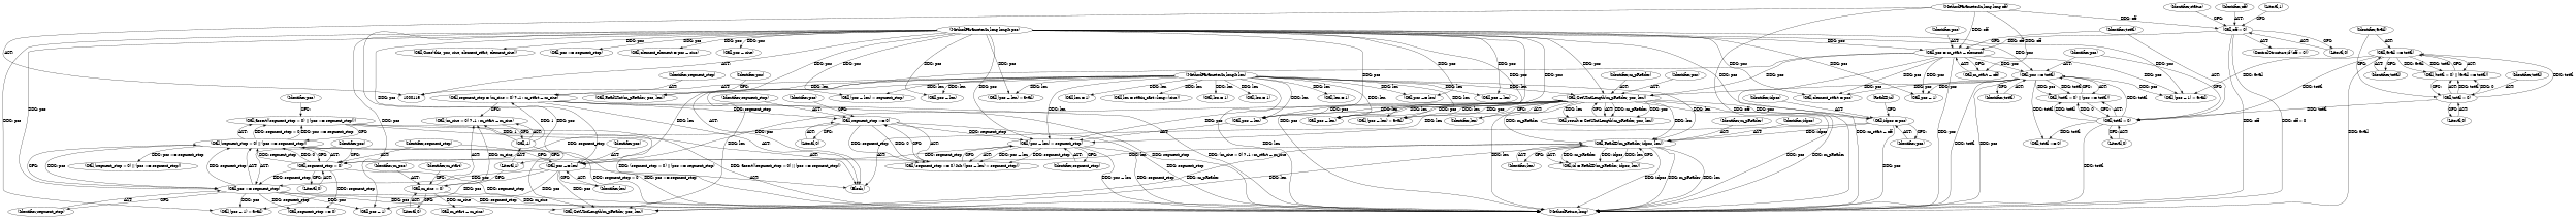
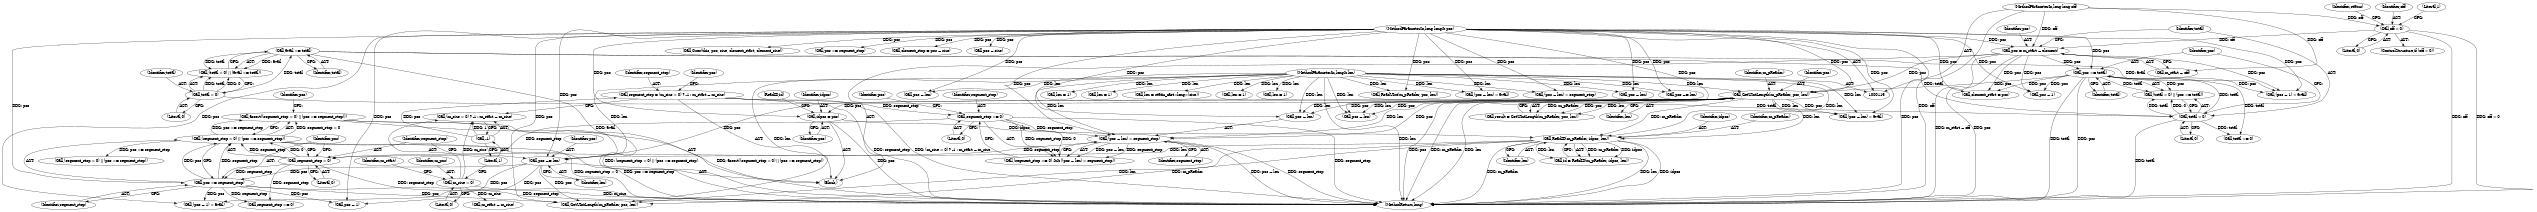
  digraph {
    n1 [label="(Call,assert((segment_stop < 0) || (pos <= segment_stop)))"]
    n2 [label="(Call,(segment_stop < 0) || (pos <= segment_stop))"]
    n3 [label="(Block,)"]
    n4 [label="(MethodReturn,long)"]
    n5 [label="(Call,segment_stop < 0)"]
    n6 [label="(Call,pos <= segment_stop)"]
    n7 [label="(Call,(segment_stop < 0) || (pos <= segment_stop))"]
    n8 [label="(Literal,0)"]
    n9 [label="(Call,segment_stop >= 0)"]
    n10 [label="(Call,(pos + 1) > avail)"]
    n11 [label="(Call,GetUIntLength(m_pReader, pos, len))"]
    n12 [label="(Call,pos + 1)"]
    n13 [label="(Identifier,segment_stop)"]
    n14 [label="(Call,segment_stop >= 0)"]
    n15 [label="(Call,(pos + len) > segment_stop)"]
    n16 [label="(Literal,0)"]
    n17 [label="(Call,(segment_stop >= 0) && ((pos + len) > segment_stop))"]
    n18 [label="(Identifier,segment_stop)"]
    n19 [label="(Call,segment_stop = (m_size < 0) ? -1 : m_start + m_size)"]
    n20 [label="(Call,(m_size < 0) ? -1 : m_start + m_size)"]
    n21 [label="(Call,-1)"]
    n22 [label="(Literal,1)"]
    n23 [label="(Call,m_size < 0)"]
    n24 [label="(Literal,0)"]
    n25 [label="(Call,m_start + m_size)"]
    n26 [label="(Call,GetUIntLength(m_pReader, pos, len))"]
    n27 [label="(Call,pos += len)"]
    n28 [label="(Call,ReadID(m_pReader, idpos, len))"]
    n29 [label="(Call,idpos = pos)"]
    n30 [label="(Call,(pos + len) > avail)"]
    n31 [label="(Call,pos + len)"]
    n32 [label="(Call,result = GetUIntLength(m_pReader, pos, len))"]
    n33 [label="(Identifier,len)"]
    n34 [label="(Call,pos + len)"]
    n35 [label="(Identifier,len)"]
    n36 [label="(Identifier,len)"]
    n37 [label="(Call,id = ReadID(m_pReader, idpos, len))"]
    n38 [label="(Identifier,pos)"]
    n39 [label="(MethodParameterIn,long long& pos)"]
    n40 [label="(Call,pos >= total)"]
    n41 [label="(Call,pos = m_start + element)"]
    n42 [label="(Call,Cues(this, pos, size, element_start, element_size))"]
    n43 [label="(Call,ReadUInt(m_pReader, pos, len))"]
    n44 [label="(Call,(pos + len) > avail)"]
    n45 [label="(Call,(pos + len) > segment_stop)"]
    n46 [label="(Call,element_start = pos)"]
    n47 [label="(Call,pos + 1)"]
    n48 [label="(Call,pos <= segment_stop)"]
    n49 [label="(Call,(pos + 1) > avail)"]
-   n50 [label="(Call,element_element = pos + size)"]
+   n50 [label="(Call,element_stop = pos + size)"]
    n51 [label="(Call,pos + len)"]
    n52 [label="(Call,pos += len)"]
    n53 [label="(Call,pos + len)"]
    n54 [label="(Call,pos + size)"]
    1000115
    n56 [label="(Identifier,total)"]
    n57 [label="(Call,(total < 0) || (pos >= total))"]
    n58 [label="(Call,total >= 0)"]
    n59 [label="(Call,m_start + off)"]
    n60 [label="(Call,total < 0)"]
    n61 [label="(Call,off < 0)"]
    n62 [label="(Literal,0)"]
    n63 [label="(ControlStructure,if (off < 0))"]
    n64 [label="(MethodParameterIn,long long off)"]
    n65 [label="(Literal,0)"]
    n66 [label="(Call,avail <= total)"]
    n67 [label="(Identifier,total)"]
    n68 [label="(Call,(total < 0) || (avail <= total))"]
    n69 [label="(Call,total < 0)"]
    n70 [label="(Literal,0)"]
    n71 [label="(MethodParameterIn,long& len)"]
    n72 [label="(Call,len = 1)"]
    n73 [label="(Call,len = 1)"]
    n74 [label="(Call,len = static_cast<long>(size))"]
    n75 [label="(Call,len = 1)"]
    n76 [label="(Call,len = 1)"]
    n77 [label="(ReadID,id)"]
-   n78 [label="(Identifier,avail)"]
    n79 [label="(Identifier,m_pReader)"]
    n80 [label="(Identifier,segment_stop)"]
    n81 [label="(Identifier,total)"]
    n82 [label="(Identifier,pos)"]
    n83 [label="(Identifier,pos)"]
    n84 [label="(Identifier,segment_stop)"]
    n85 [label="(Identifier,pos)"]
    n86 [label="(Identifier,total)"]
    n87 [label="(Identifier,pos)"]
    n88 [label="(Identifier,pos)"]
    n89 [label="(Identifier,status)"]
    n90 [label="(Identifier,segment_stop)"]
    n91 [label="(Identifier,idpos)"]
    n92 [label="(Identifier,pos)"]
    n93 [label="(Identifier,off)"]
    n94 [label="(Identifier,pos)"]
    n95 [label="(Identifier,m_pReader)"]
    n96 [label="(Identifier,pos)"]
    n97 [label="(Identifier,m_start)"]
    n98 [label="(Literal,1)"]
    n99 [label="(Identifier,idpos)"]
    n100 [label="(Identifier,m_pos)"]
    n1 -> n2 [label="CFG: "]
    n1 -> n3 [label="AST: "]
    n1 -> n4 [label="DDG: assert((segment_stop < 0) || (pos <= segment_stop))"]
    n1 -> n4 [label="DDG: (segment_stop < 0) || (pos <= segment_stop)"]
    n2 -> n1 [label="AST: "]
    n2 -> n1 [label="DDG: segment_stop < 0"]
    n2 -> n1 [label="DDG: pos <= segment_stop"]
    n2 -> n4 [label="DDG: segment_stop < 0"]
    n2 -> n4 [label="DDG: pos <= segment_stop"]
    n2 -> n5 [label="CFG: "]
    n2 -> n6 [label="CFG: "]
    n2 -> n7 [label="DDG: pos <= segment_stop"]
    n5 -> n2 [label="AST: "]
    n5 -> n2 [label="DDG: segment_stop"]
    n5 -> n2 [label="DDG: 0"]
    n5 -> n4 [label="DDG: segment_stop"]
    n5 -> n6 [label="DDG: segment_stop"]
    n5 -> n8 [label="CFG: "]
    n5 -> n9 [label="DDG: segment_stop"]
    n6 -> n2 [label="AST: "]
    n6 -> n2 [label="DDG: pos"]
    n6 -> n2 [label="DDG: segment_stop"]
    n6 -> n4 [label="DDG: segment_stop"]
    n6 -> n9 [label="DDG: segment_stop"]
    n6 -> n10 [label="DDG: pos"]
    n6 -> n11 [label="DDG: pos"]
    n6 -> n12 [label="DDG: pos"]
    n6 -> n13 [label="CFG: "]
    n8 -> n5 [label="AST: "]
    n13 -> n6 [label="AST: "]
    n14 -> n4 [label="DDG: segment_stop"]
    n14 -> n5 [label="DDG: segment_stop"]
    n14 -> n15 [label="DDG: segment_stop"]
    n14 -> n16 [label="CFG: "]
    n14 -> n17 [label="AST: "]
    n14 -> n17 [label="DDG: segment_stop"]
    n14 -> n17 [label="DDG: 0"]
    n15 -> n4 [label="DDG: pos + len"]
    n15 -> n4 [label="DDG: segment_stop"]
    n15 -> n5 [label="DDG: segment_stop"]
    n15 -> n17 [label="AST: "]
    n15 -> n17 [label="DDG: pos + len"]
    n15 -> n17 [label="DDG: segment_stop"]
    n15 -> n18 [label="CFG: "]
    n16 -> n14 [label="AST: "]
    n17 -> n14 [label="CFG: "]
    n17 -> n15 [label="CFG: "]
    n18 -> n15 [label="AST: "]
    n19 -> n3 [label="AST: "]
    n19 -> n4 [label="DDG: segment_stop"]
    n19 -> n4 [label="DDG: (m_size < 0) ? -1 : m_start + m_size"]
    n19 -> n14 [label="DDG: segment_stop"]
    n19 -> n20 [label="CFG: "]
    n20 -> n21 [label="CFG: "]
-   n21 -> n19 [label="DDG: 1"]
+   n21 -> n19 [label="DDG: pos"]
    n21 -> n20 [label="AST: "]
    n21 -> n20 [label="DDG: 1"]
    n21 -> n22 [label="CFG: "]
    n22 -> n21 [label="AST: "]
    n22 -> n23 [label="CFG: "]
    n23 -> n4 [label="DDG: m_size"]
    n23 -> n20 [label="AST: "]
    n23 -> n20 [label="DDG: m_size"]
    n23 -> n24 [label="CFG: "]
    n23 -> n25 [label="DDG: m_size"]
    n24 -> n23 [label="AST: "]
    n26 -> n4 [label="DDG: pos"]
    n26 -> n4 [label="DDG: m_pReader"]
    n26 -> n4 [label="DDG: len"]
    n26 -> n15 [label="DDG: pos"]
    n26 -> n15 [label="DDG: len"]
    n26 -> n27 [label="DDG: pos"]
    n26 -> n28 [label="DDG: m_pReader"]
    n26 -> n28 [label="DDG: len"]
    n26 -> n29 [label="DDG: pos"]
    n26 -> n30 [label="DDG: pos"]
    n26 -> n30 [label="DDG: len"]
    n26 -> n31 [label="DDG: pos"]
    n26 -> n31 [label="DDG: len"]
    n26 -> n32 [label="AST: "]
    n26 -> n32 [label="DDG: m_pReader"]
    n26 -> n32 [label="DDG: pos"]
    n26 -> n32 [label="DDG: len"]
    n26 -> n33 [label="CFG: "]
    n26 -> n34 [label="DDG: pos"]
    n26 -> n34 [label="DDG: len"]
    n27 -> n3 [label="AST: "]
    n27 -> n6 [label="DDG: pos"]
    n27 -> n10 [label="DDG: pos"]
    n27 -> n11 [label="DDG: pos"]
    n27 -> n12 [label="DDG: pos"]
    n27 -> n35 [label="CFG: "]
    n28 -> n4 [label="DDG: m_pReader"]
    n28 -> n4 [label="DDG: len"]
    n28 -> n4 [label="DDG: idpos"]
    n28 -> n11 [label="DDG: m_pReader"]
    n28 -> n11 [label="DDG: len"]
    n28 -> n27 [label="DDG: len"]
    n28 -> n36 [label="CFG: "]
    n28 -> n37 [label="AST: "]
    n28 -> n37 [label="DDG: m_pReader"]
    n28 -> n37 [label="DDG: idpos"]
    n28 -> n37 [label="DDG: len"]
    n29 -> n3 [label="AST: "]
    n29 -> n4 [label="DDG: pos"]
    n29 -> n28 [label="DDG: idpos"]
    n29 -> n38 [label="CFG: "]
    n31 -> n15 [label="AST: "]
    n32 -> n26 [label="CFG: "]
    n33 -> n26 [label="AST: "]
    n35 -> n27 [label="AST: "]
    n36 -> n28 [label="AST: "]
    n37 -> n28 [label="CFG: "]
    n38 -> n29 [label="AST: "]
    n39 -> n4 [label="DDG: pos"]
    n39 -> n6 [label="DDG: pos"]
    n39 -> n10 [label="DDG: pos"]
    n39 -> n11 [label="DDG: pos"]
    n39 -> n12 [label="DDG: pos"]
    n39 -> n15 [label="DDG: pos"]
    n39 -> n26 [label="DDG: pos"]
    n39 -> n27 [label="DDG: pos"]
    n39 -> n29 [label="DDG: pos"]
    n39 -> n30 [label="DDG: pos"]
    n39 -> n31 [label="DDG: pos"]
    n39 -> n34 [label="DDG: pos"]
    n39 -> n40 [label="DDG: pos"]
    n39 -> n41 [label="DDG: pos"]
    n39 -> n42 [label="DDG: pos"]
    n39 -> n43 [label="DDG: pos"]
    n39 -> n44 [label="DDG: pos"]
    n39 -> n45 [label="DDG: pos"]
    n39 -> n46 [label="DDG: pos"]
    n39 -> n47 [label="DDG: pos"]
    n39 -> n48 [label="DDG: pos"]
    n39 -> n49 [label="DDG: pos"]
    n39 -> n50 [label="DDG: pos"]
    n39 -> n51 [label="DDG: pos"]
    n39 -> n52 [label="DDG: pos"]
    n39 -> n53 [label="DDG: pos"]
    n39 -> n54 [label="DDG: pos"]
    n39 -> 1000115 [label="AST: "]
    n40 -> n4 [label="DDG: pos"]
    n40 -> n4 [label="DDG: total"]
    n40 -> n26 [label="DDG: pos"]
    n40 -> n46 [label="DDG: pos"]
    n40 -> n47 [label="DDG: pos"]
    n40 -> n49 [label="DDG: pos"]
    n40 -> n56 [label="CFG: "]
    n40 -> n57 [label="AST: "]
    n40 -> n57 [label="DDG: pos"]
    n40 -> n57 [label="DDG: total"]
    n40 -> n58 [label="DDG: total"]
    n41 -> n3 [label="AST: "]
    n41 -> n4 [label="DDG: m_start + off"]
    n41 -> n4 [label="DDG: pos"]
    n41 -> n26 [label="DDG: pos"]
    n41 -> n40 [label="DDG: pos"]
    n41 -> n46 [label="DDG: pos"]
    n41 -> n47 [label="DDG: pos"]
    n41 -> n49 [label="DDG: pos"]
    n41 -> n59 [label="CFG: "]
    n56 -> n40 [label="AST: "]
-   n57 -> n40 [label="CFG: "]
    n57 -> n60 [label="CFG: "]
    n59 -> n41 [label="AST: "]
    n60 -> n4 [label="DDG: total"]
    n60 -> n40 [label="DDG: total"]
    n60 -> n57 [label="AST: "]
    n60 -> n57 [label="DDG: total"]
    n60 -> n57 [label="DDG: 0"]
    n60 -> n58 [label="DDG: total"]
    n60 -> n65 [label="CFG: "]
    n61 -> n4 [label="DDG: off"]
    n61 -> n4 [label="DDG: off < 0"]
    n61 -> n41 [label="DDG: off"]
    n61 -> n62 [label="CFG: "]
    n61 -> n63 [label="AST: "]
    n62 -> n61 [label="AST: "]
    n64 -> n4 [label="DDG: off"]
    n64 -> n41 [label="DDG: off"]
    n64 -> 1000115 [label="AST: "]
    n64 -> n59 [label="DDG: off"]
    n64 -> n61 [label="DDG: off"]
    n65 -> n60 [label="AST: "]
    n66 -> n4 [label="DDG: avail"]
    n66 -> n49 [label="DDG: avail"]
    n66 -> n60 [label="DDG: total"]
    n66 -> n67 [label="CFG: "]
    n66 -> n68 [label="AST: "]
    n66 -> n68 [label="DDG: avail"]
    n66 -> n68 [label="DDG: total"]
    n67 -> n66 [label="AST: "]
    n68 -> n66 [label="CFG: "]
    n68 -> n69 [label="CFG: "]
    n69 -> n60 [label="DDG: total"]
    n69 -> n66 [label="DDG: total"]
    n69 -> n68 [label="AST: "]
    n69 -> n68 [label="DDG: total"]
    n69 -> n68 [label="DDG: 0"]
    n69 -> n70 [label="CFG: "]
    n70 -> n69 [label="AST: "]
    n71 -> n4 [label="DDG: len"]
    n71 -> n11 [label="DDG: len"]
    n71 -> n15 [label="DDG: len"]
    n71 -> n26 [label="DDG: len"]
    n71 -> n27 [label="DDG: len"]
    n71 -> n28 [label="DDG: len"]
    n71 -> n30 [label="DDG: len"]
    n71 -> n31 [label="DDG: len"]
    n71 -> n34 [label="DDG: len"]
    n71 -> n43 [label="DDG: len"]
    n71 -> n44 [label="DDG: len"]
    n71 -> n45 [label="DDG: len"]
    n71 -> n51 [label="DDG: len"]
    n71 -> n52 [label="DDG: len"]
    n71 -> n53 [label="DDG: len"]
    n71 -> 1000115 [label="AST: "]
    n71 -> n72 [label="DDG: len"]
    n71 -> n73 [label="DDG: len"]
    n71 -> n74 [label="DDG: len"]
    n71 -> n75 [label="DDG: len"]
    n71 -> n76 [label="DDG: len"]
    n77 -> n29 [label="CFG: "]
-   n78 -> n66 [label="AST: "]
-   n78 -> n69 [label="CFG: "]
    n79 -> n28 [label="AST: "]
    n80 -> n5 [label="AST: "]
    n80 -> n27 [label="CFG: "]
    n81 -> n69 [label="AST: "]
    n82 -> n19 [label="CFG: "]
    n83 -> n40 [label="AST: "]
    n83 -> n60 [label="CFG: "]
    n84 -> n14 [label="AST: "]
    n85 -> n41 [label="AST: "]
    n86 -> n41 [label="CFG: "]
    n86 -> n60 [label="AST: "]
    n87 -> n27 [label="AST: "]
    n88 -> n26 [label="AST: "]
    n89 -> n61 [label="CFG: "]
    n90 -> n19 [label="AST: "]
    n91 -> n28 [label="AST: "]
    n92 -> n1 [label="CFG: "]
    n93 -> n61 [label="AST: "]
    n94 -> n5 [label="CFG: "]
    n94 -> n6 [label="AST: "]
    n95 -> n26 [label="AST: "]
    n96 -> n14 [label="CFG: "]
    n97 -> n23 [label="CFG: "]
    n98 -> n61 [label="CFG: "]
    n99 -> n29 [label="AST: "]
    n100 -> n23 [label="AST: "]
  }
